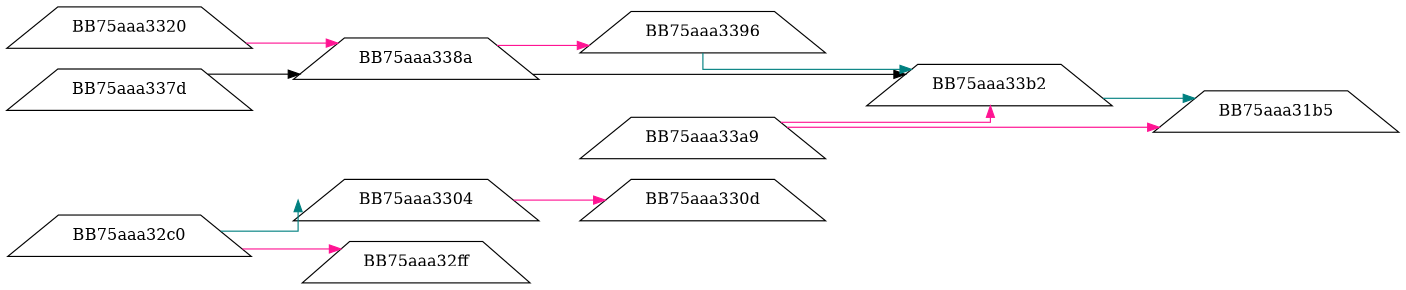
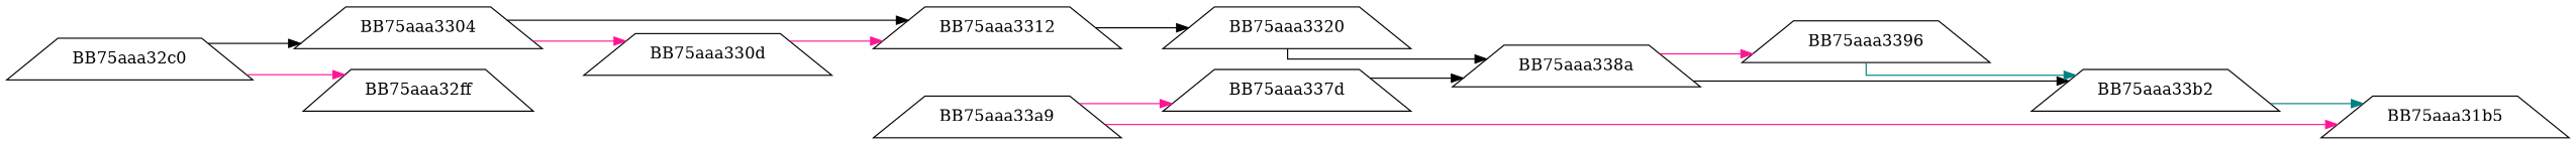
  digraph {
    rankdir=LR
    splines=ortho
    node [shape=trapezium]
    edge [color=black]
    BB75aaa32c0
    BB75aaa3304
    BB75aaa32ff
+   BB75aaa3312
    BB75aaa330d
    BB75aaa3320
    BB75aaa338a
    BB75aaa3396
    BB75aaa33b2
    BB75aaa337d
    n11 [label=BB75aaa31b5]
    BB75aaa33a9
-   BB75aaa32c0 -> BB75aaa3304 [color=teal]
+   BB75aaa32c0 -> BB75aaa3304
    BB75aaa32c0 -> BB75aaa32ff [color=deeppink]
+   BB75aaa3304 -> BB75aaa3312
    BB75aaa3304 -> BB75aaa330d [color=deeppink]
-   BB75aaa3320 -> BB75aaa338a [color=deeppink]
+   BB75aaa3312 -> BB75aaa3320
+   BB75aaa330d -> BB75aaa3312 [color=deeppink]
+   BB75aaa3320 -> BB75aaa338a
    BB75aaa338a -> BB75aaa3396 [color=deeppink]
    BB75aaa338a -> BB75aaa33b2
    BB75aaa3396 -> BB75aaa33b2 [color=teal]
    BB75aaa33b2 -> n11 [color=teal]
    BB75aaa337d -> BB75aaa338a
-   BB75aaa33a9 -> BB75aaa33b2 [color=deeppink]
+   BB75aaa33a9 -> BB75aaa337d [color=deeppink]
    BB75aaa33a9 -> n11 [color=deeppink]
  }
